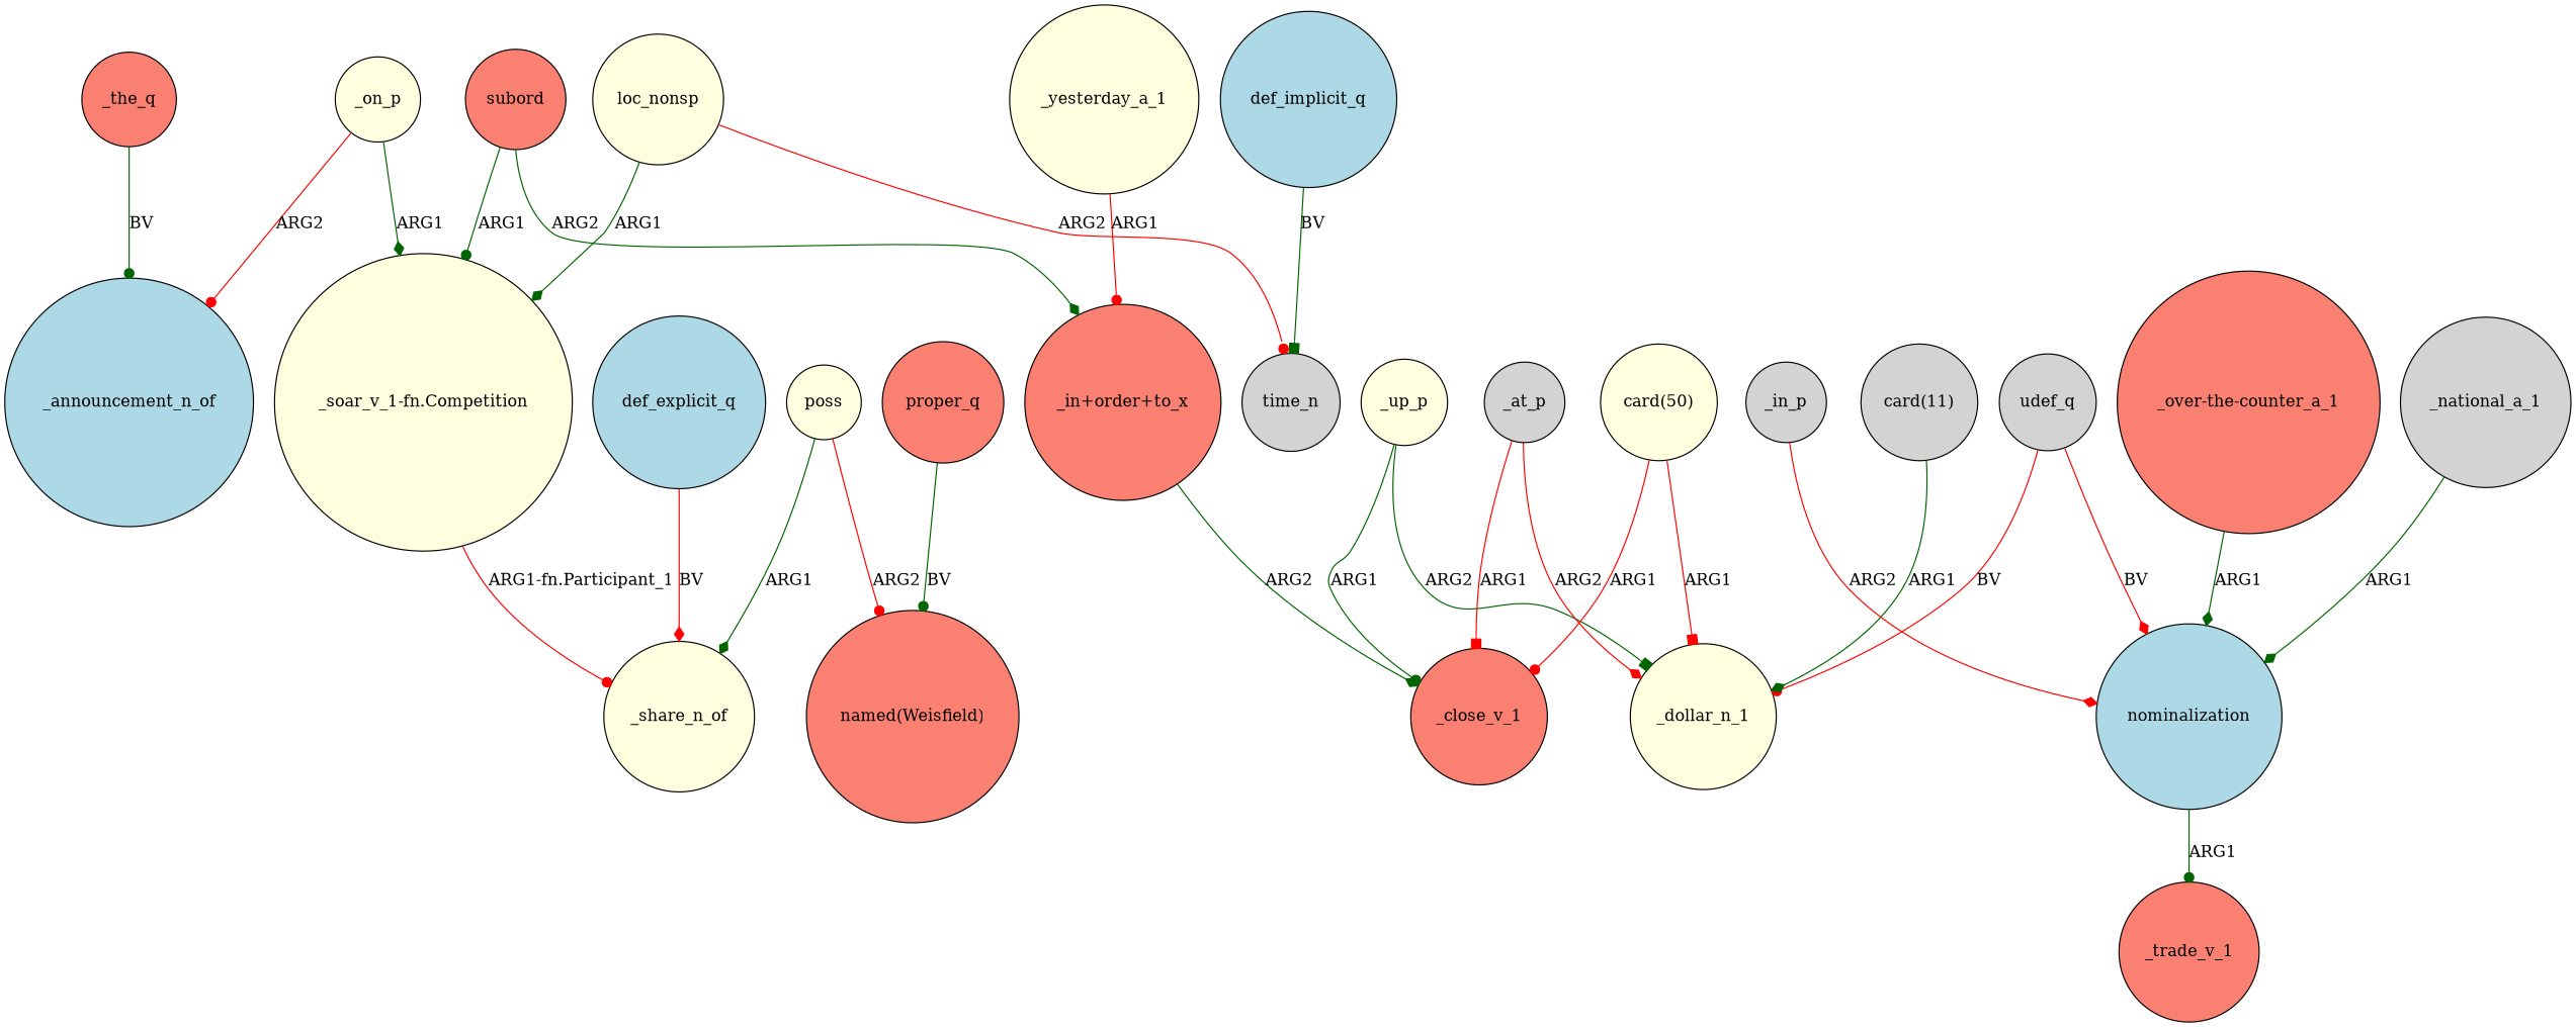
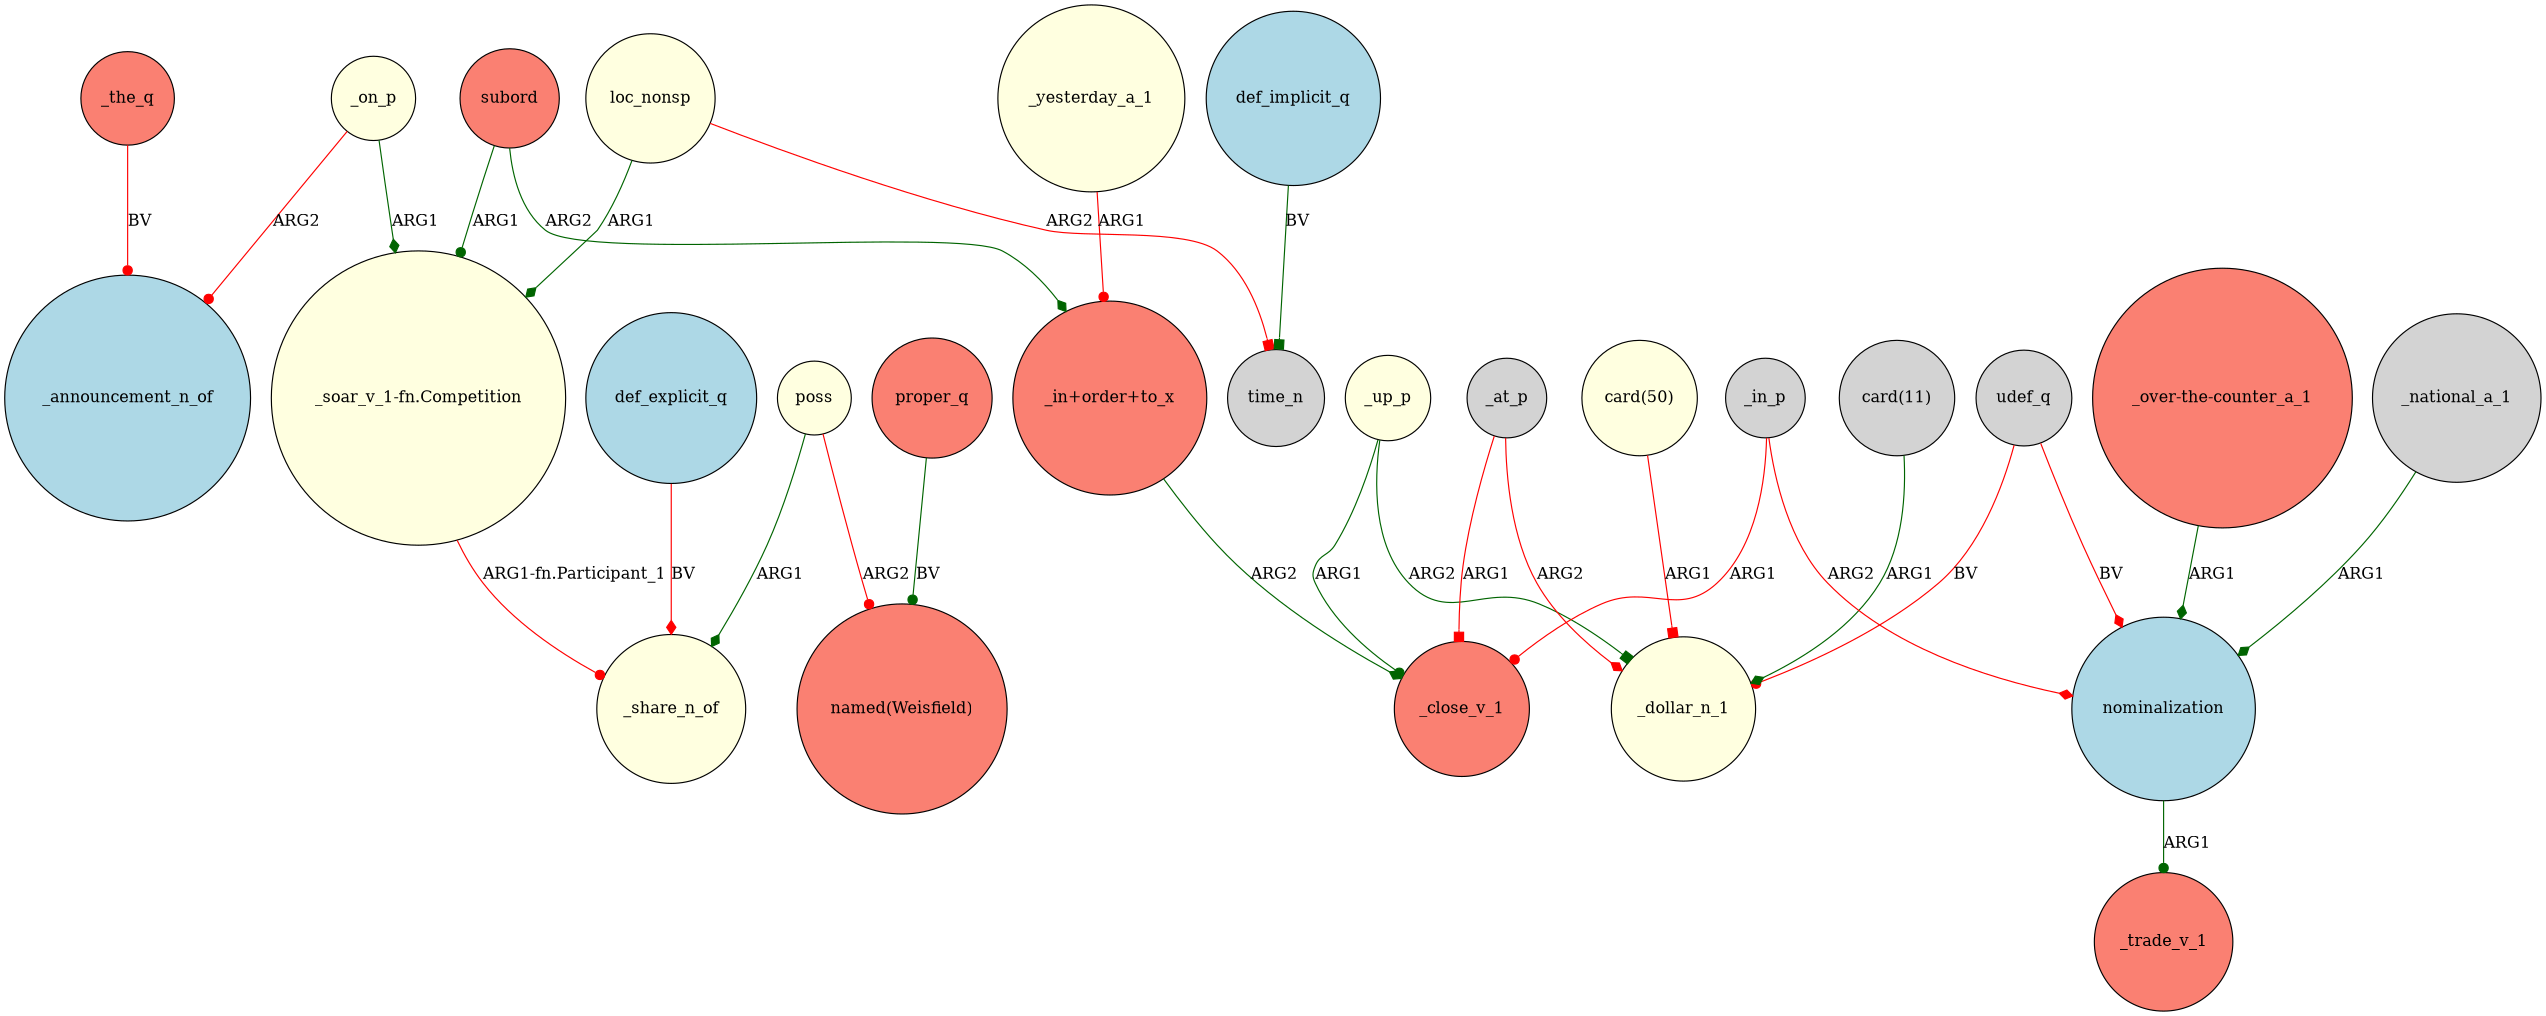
  digraph {
    node [fillcolor=lightyellow shape=circle style=filled]
    edge [arrowhead=diamond color=darkgreen]
    subord [fillcolor=salmon]
    "_soar_v_1-fn.Competition"
    "_in+order+to_x" [fillcolor=salmon]
    _share_n_of
    _close_v_1 [fillcolor=salmon]
    _the_q [fillcolor=salmon]
    _announcement_n_of [fillcolor=lightblue]
    _up_p
    _dollar_n_1
    _at_p [fillcolor=lightgrey]
    "_over-the-counter_a_1" [fillcolor=salmon]
    nominalization [fillcolor=lightblue]
    _trade_v_1 [fillcolor=salmon]
    udef_q [fillcolor=lightgrey]
    "card(50)"
    def_explicit_q [fillcolor=lightblue]
    _yesterday_a_1
    time_n [fillcolor=lightgrey]
    _on_p
    poss
    "named(Weisfield)" [fillcolor=salmon]
    "card(11)" [fillcolor=lightgrey]
    loc_nonsp
    proper_q [fillcolor=salmon]
    _in_p [fillcolor=lightgrey]
    _national_a_1 [fillcolor=lightgrey]
    def_implicit_q [fillcolor=lightblue]
    subord -> "_soar_v_1-fn.Competition" [arrowhead=dot label=ARG1]
    subord -> "_in+order+to_x" [label=ARG2]
    "_soar_v_1-fn.Competition" -> _share_n_of [arrowhead=dot color=red label="ARG1-fn.Participant_1"]
    "_in+order+to_x" -> _close_v_1 [label=ARG2]
-   _the_q -> _announcement_n_of [arrowhead=dot label=BV]
+   _the_q -> _announcement_n_of [arrowhead=dot color=red label=BV]
    _up_p -> _close_v_1 [arrowhead=dot label=ARG1]
    _up_p -> _dollar_n_1 [arrowhead=box label=ARG2]
    _at_p -> _close_v_1 [arrowhead=box color=red label=ARG1]
    _at_p -> _dollar_n_1 [color=red label=ARG2]
    "_over-the-counter_a_1" -> nominalization [label=ARG1]
    nominalization -> _trade_v_1 [arrowhead=dot label=ARG1]
    udef_q -> _dollar_n_1 [arrowhead=dot color=red label=BV]
    udef_q -> nominalization [color=red label=BV]
    "card(50)" -> _dollar_n_1 [arrowhead=box color=red label=ARG1]
    def_explicit_q -> _share_n_of [color=red label=BV]
    _yesterday_a_1 -> "_in+order+to_x" [arrowhead=dot color=red label=ARG1]
    _on_p -> "_soar_v_1-fn.Competition" [label=ARG1]
    _on_p -> _announcement_n_of [arrowhead=dot color=red label=ARG2]
    poss -> _share_n_of [label=ARG1]
    poss -> "named(Weisfield)" [arrowhead=dot color=red label=ARG2]
    "card(11)" -> _dollar_n_1 [label=ARG1]
    loc_nonsp -> "_soar_v_1-fn.Competition" [label=ARG1]
-   loc_nonsp -> time_n [arrowhead=dot color=red label=ARG2]
+   loc_nonsp -> time_n [arrowhead=box color=red label=ARG2]
    proper_q -> "named(Weisfield)" [arrowhead=dot label=BV]
-   "card(50)" -> _close_v_1 [arrowhead=dot color=red label=ARG1]
+   _in_p -> _close_v_1 [arrowhead=dot color=red label=ARG1]
    _in_p -> nominalization [color=red label=ARG2]
    _national_a_1 -> nominalization [label=ARG1]
    def_implicit_q -> time_n [arrowhead=box label=BV]
  }
